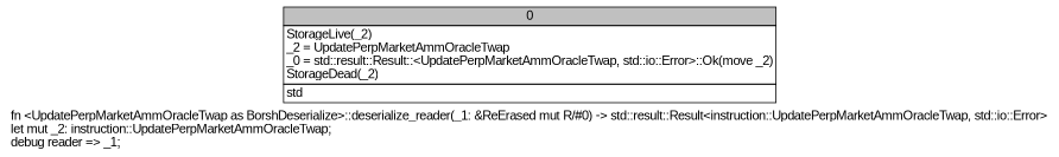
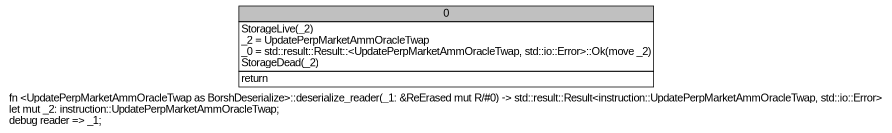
  digraph {
    fontname="Liberation Sans"
    label=<fn &lt;UpdatePerpMarketAmmOracleTwap as BorshDeserialize&gt;::deserialize_reader(_1: &amp;ReErased mut R/#0) -&gt; std::result::Result&lt;instruction::UpdatePerpMarketAmmOracleTwap, std::io::Error&gt;<br align="left"/>let mut _2: instruction::UpdatePerpMarketAmmOracleTwap;<br align="left"/>debug reader =&gt; _1;<br align="left"/>>
-   n1 [fontname="Liberation Sans" label=<<table border="0" cellborder="1" cellspacing="0"><tr><td bgcolor="gray" align="center" colspan="1">0</td></tr><tr><td align="left" balign="left">StorageLive(_2)<br/>_2 = UpdatePerpMarketAmmOracleTwap<br/>_0 = std::result::Result::&lt;UpdatePerpMarketAmmOracleTwap, std::io::Error&gt;::Ok(move _2)<br/>StorageDead(_2)<br/></td></tr><tr><td align="left">std</td></tr></table>> shape=none]
+   n1 [fontname="Liberation Sans" label=<<table border="0" cellborder="1" cellspacing="0"><tr><td bgcolor="gray" align="center" colspan="1">0</td></tr><tr><td align="left" balign="left">StorageLive(_2)<br/>_2 = UpdatePerpMarketAmmOracleTwap<br/>_0 = std::result::Result::&lt;UpdatePerpMarketAmmOracleTwap, std::io::Error&gt;::Ok(move _2)<br/>StorageDead(_2)<br/></td></tr><tr><td align="left">return</td></tr></table>> shape=none]
  }
